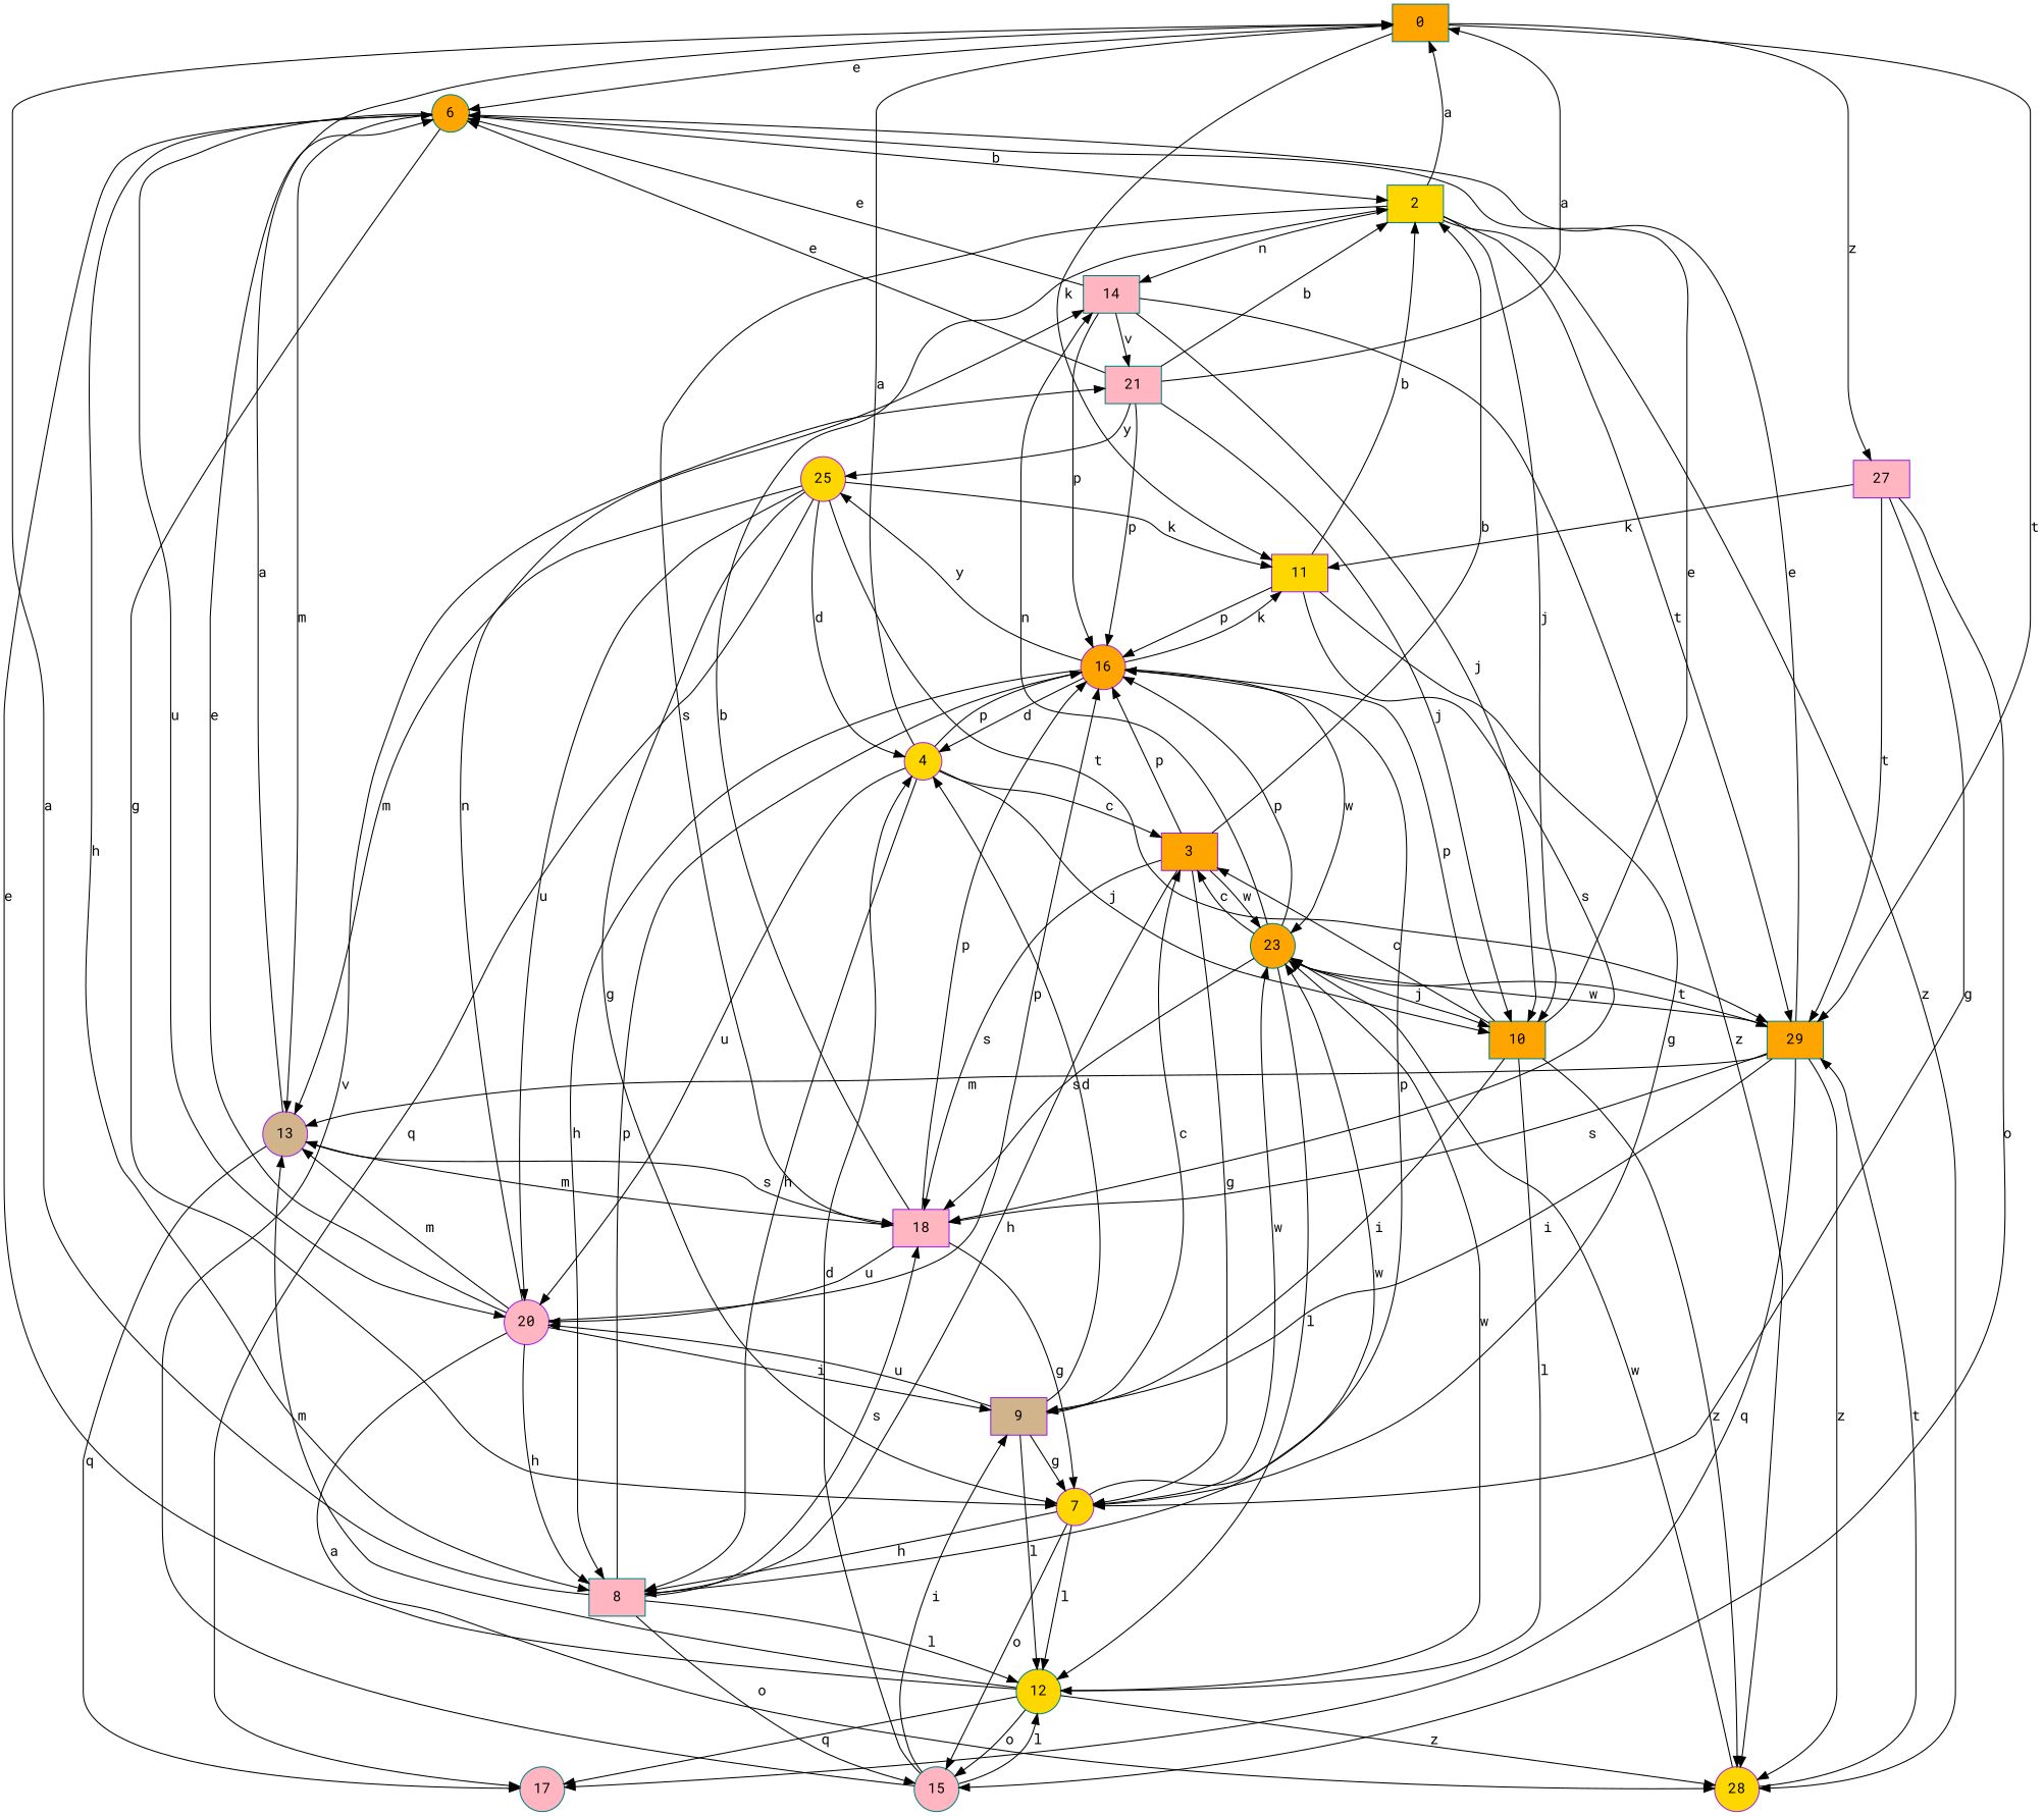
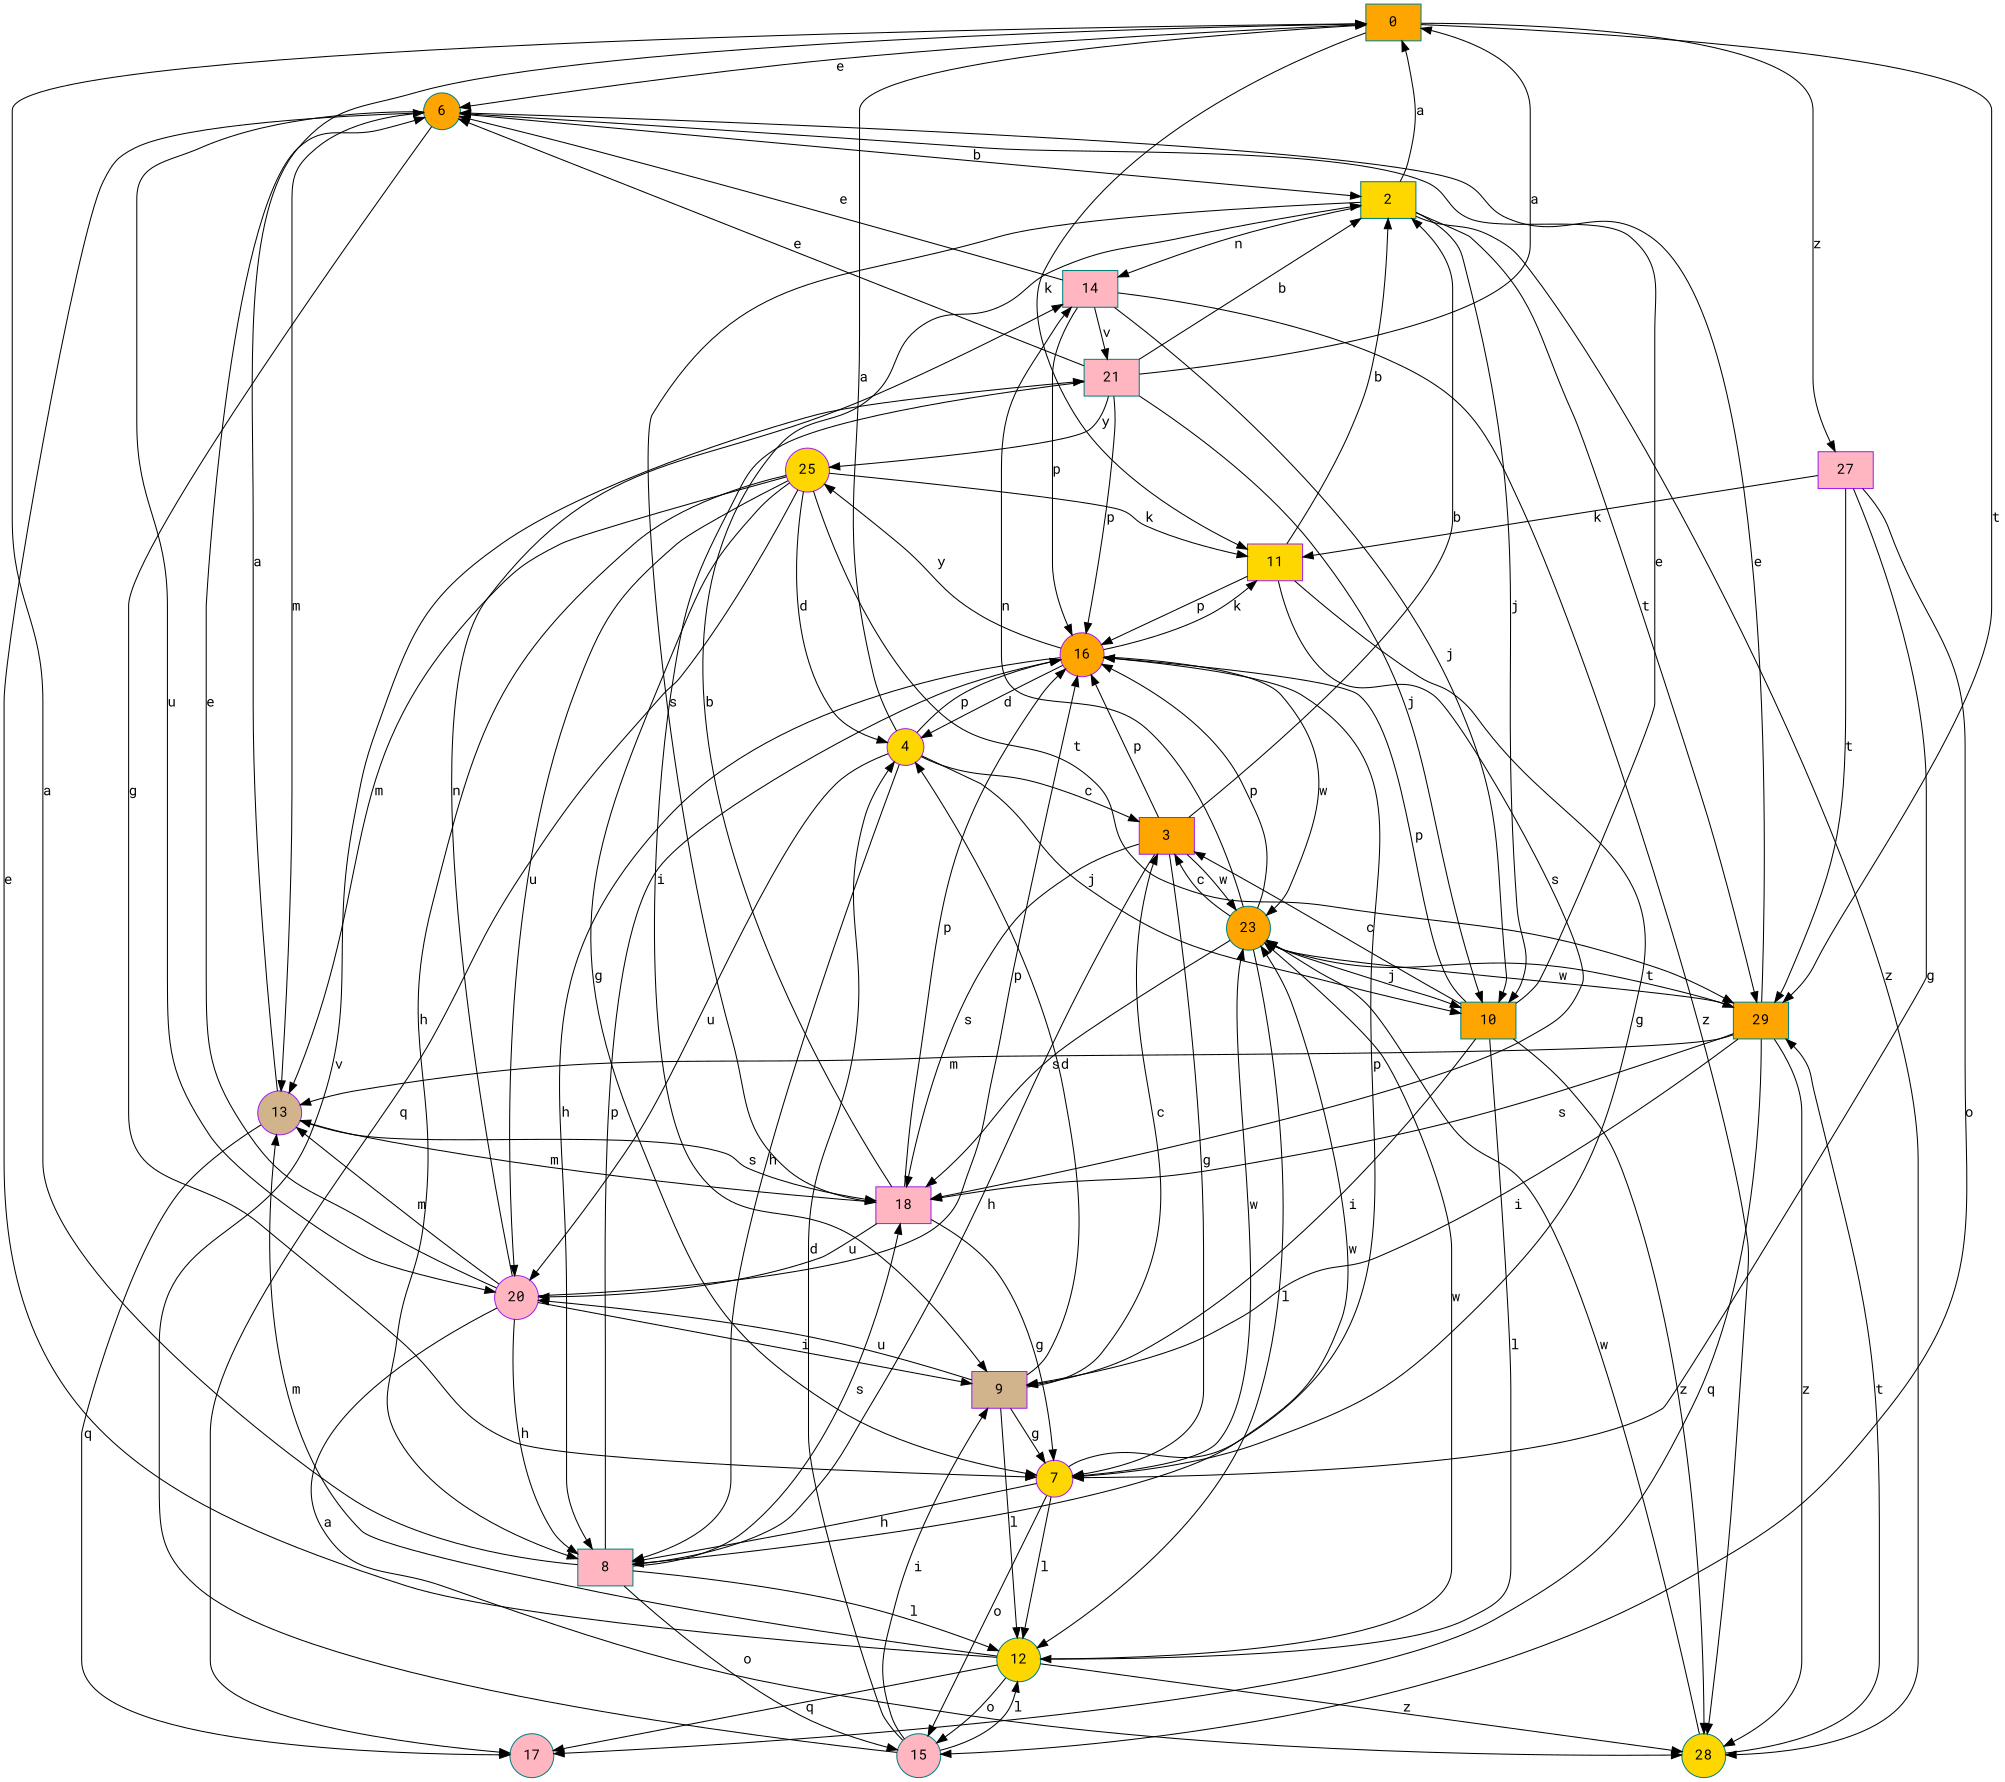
  strict digraph {
    fontname="Roboto Mono"
    node [color=teal fillcolor=lightpink fontname="Roboto Mono" shape=box style=filled]
    edge [fontname="Roboto Mono"]
    0 [fillcolor=orange]
    6 [fillcolor=orange shape=circle]
    11 [color=purple fillcolor=gold]
    n4 [fillcolor=orange label=29]
    27 [color=purple]
    2 [fillcolor=gold]
    7 [color=purple fillcolor=gold shape=circle]
    8
    20 [color=purple shape=circle]
    13 [color=purple fillcolor=tan shape=circle]
    18 [color=purple]
    16 [color=purple fillcolor=orange shape=circle]
-   28 [color=purple fillcolor=gold shape=circle]
+   28 [fillcolor=gold shape=circle]
    23 [fillcolor=orange shape=circle]
    9 [color=purple fillcolor=tan]
    17 [shape=circle]
    15 [shape=circle]
    10 [fillcolor=orange]
    14
    3 [color=purple fillcolor=orange]
    12 [fillcolor=gold shape=circle]
    21
    4 [color=purple fillcolor=gold shape=circle]
    25 [color=purple fillcolor=gold shape=circle]
    0 -> 6 [label=e]
    0 -> 11 [label=k]
    0 -> n4 [label=t]
    0 -> 27 [label=z]
    6 -> 2 [label=b]
    6 -> 7 [label=g]
-   6 -> 8 [label=h]
+   25 -> 8 [label=h]
    6 -> 20 [label=u]
    6 -> 13 [label=m]
    11 -> 2 [label=b]
    11 -> 7 [label=g]
    11 -> 18 [label=s]
    11 -> 16 [label=p]
    n4 -> 6 [label=e]
    n4 -> 13 [label=m]
    n4 -> 18 [label=s]
    n4 -> 28 [label=z]
    n4 -> 23 [label=w]
    n4 -> 9 [label=i]
    n4 -> 17 [label=q]
    27 -> 11 [label=k]
    27 -> n4 [label=t]
    27 -> 7 [label=g]
    27 -> 15 [label=o]
    2 -> 0 [label=a]
    2 -> n4 [label=t]
    2 -> 18 [label=s]
    2 -> 28 [label=z]
    2 -> 10 [label=j]
    2 -> 14 [label=n]
    7 -> 8 [label=h]
    7 -> 16 [label=p]
    7 -> 23 [label=w]
    7 -> 15 [label=o]
    7 -> 12 [label=l]
    8 -> 0 [label=a]
    8 -> 18 [label=s]
    8 -> 16 [label=p]
    8 -> 23 [label=w]
    8 -> 15 [label=o]
    8 -> 12 [label=l]
    20 -> 6 [label=e]
    20 -> 8 [label=h]
    20 -> 13 [label=m]
    20 -> 16 [label=p]
    20 -> 28 [label=a]
    20 -> 9 [label=i]
    20 -> 14 [label=n]
    13 -> 0 [label=a]
    13 -> 18 [label=s]
    13 -> 17 [label=q]
    18 -> 2 [label=b]
    18 -> 7 [label=g]
    18 -> 20 [label=u]
    18 -> 13 [label=m]
    18 -> 16 [label=p]
    16 -> 11 [label=k]
    16 -> 8 [label=h]
    16 -> 23 [label=w]
    16 -> 4 [label=d]
    16 -> 25 [label=y]
    28 -> n4 [label=t]
    28 -> 23 [label=w]
    23 -> n4 [label=t]
    23 -> 18 [label=s]
    23 -> 16 [label=p]
    23 -> 10 [label=j]
    23 -> 14 [label=n]
    23 -> 3 [label=c]
    23 -> 12 [label=l]
    9 -> 7 [label=g]
    9 -> 20 [label=u]
    9 -> 3 [label=c]
    9 -> 12 [label=l]
    9 -> 4 [label=d]
    15 -> 9 [label=i]
    15 -> 12 [label=l]
    15 -> 21 [label=v]
    15 -> 4 [label=d]
    10 -> 6 [label=e]
    10 -> 16 [label=p]
    10 -> 28 [label=z]
    10 -> 9 [label=i]
    10 -> 3 [label=c]
    10 -> 12 [label=l]
    14 -> 6 [label=e]
    14 -> 16 [label=p]
    14 -> 28 [label=z]
    14 -> 10 [label=j]
    14 -> 21 [label=v]
    3 -> 2 [label=b]
    3 -> 7 [label=g]
    3 -> 8 [label=h]
    3 -> 18 [label=s]
    3 -> 16 [label=p]
    3 -> 23 [label=w]
    12 -> 6 [label=e]
    12 -> 13 [label=m]
    12 -> 28 [label=z]
    12 -> 23 [label=w]
    12 -> 17 [label=q]
    12 -> 15 [label=o]
    21 -> 0 [label=a]
    21 -> 6 [label=e]
    21 -> 2 [label=b]
    21 -> 16 [label=p]
+   21 -> 9 [label=i]
    21 -> 10 [label=j]
    21 -> 25 [label=y]
    4 -> 0 [label=a]
    4 -> 8 [label=h]
    4 -> 20 [label=u]
    4 -> 16 [label=p]
    4 -> 10 [label=j]
    4 -> 3 [label=c]
    25 -> 11 [label=k]
    25 -> n4 [label=t]
    25 -> 7 [label=g]
    25 -> 20 [label=u]
    25 -> 13 [label=m]
    25 -> 17 [label=q]
    25 -> 4 [label=d]
  }
